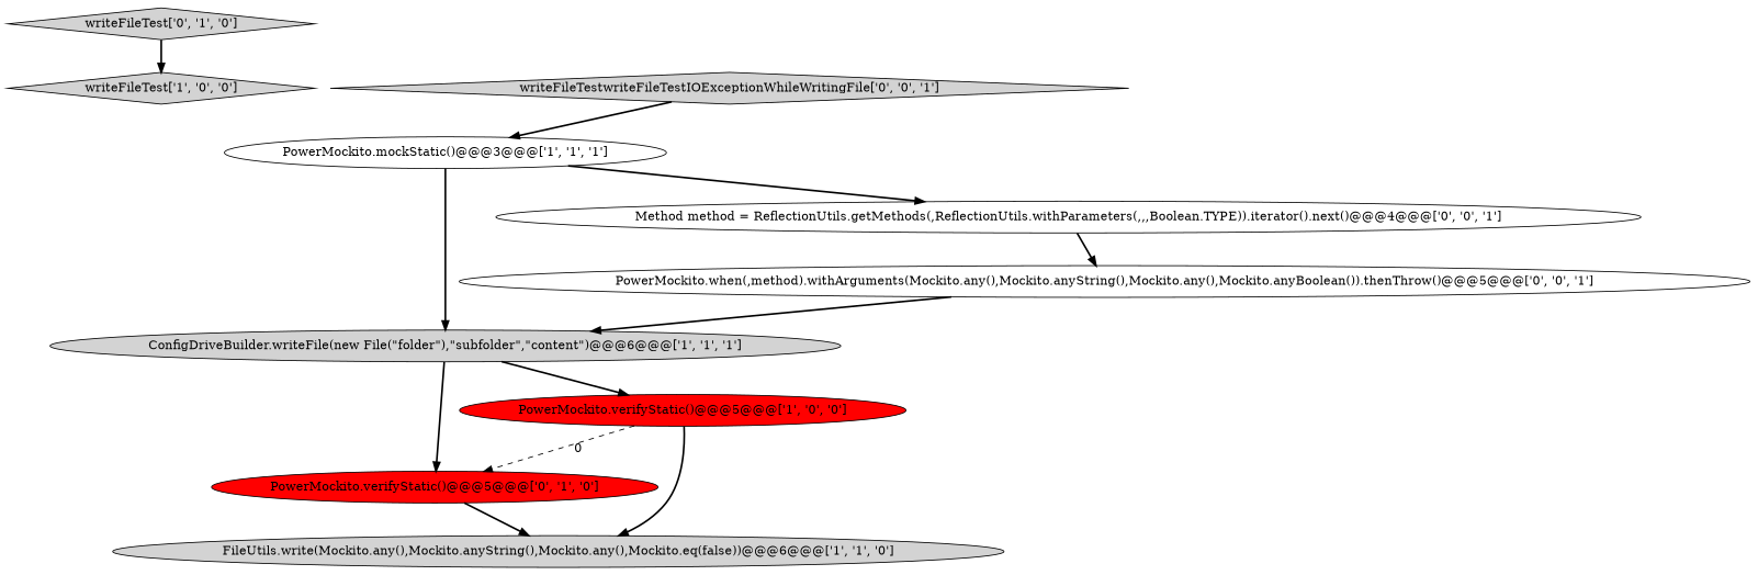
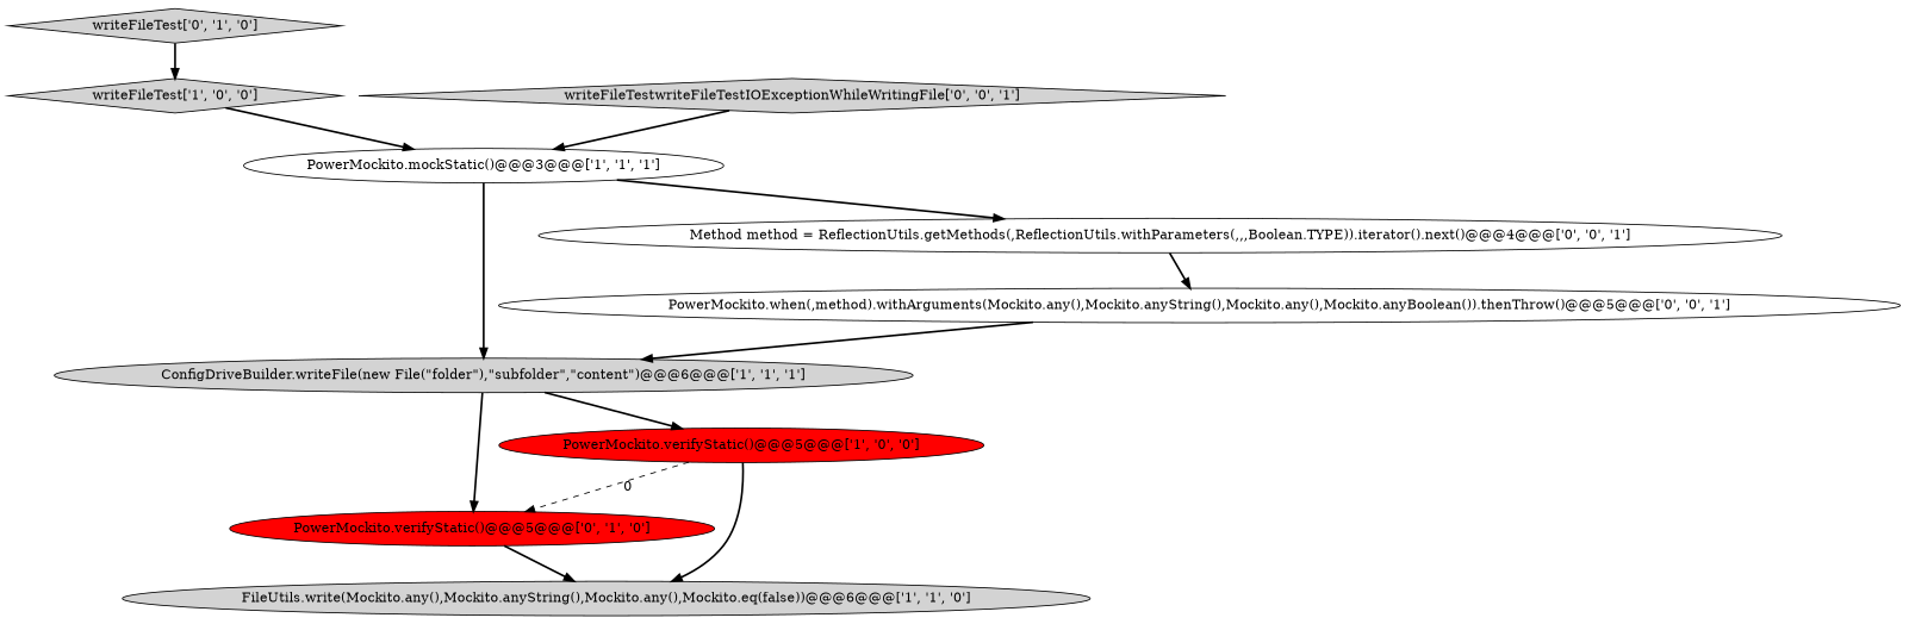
  digraph {
    fontname="DejaVu Serif"
    node [fillcolor=lightgray fontname="DejaVu Serif" shape=ellipse style=filled]
    edge [fontname="DejaVu Serif" style=bold]
    n1 [fillcolor=red label="PowerMockito.verifyStatic()@@@5@@@['0', '1', '0']"]
    n2 [label="FileUtils.write(Mockito.any(),Mockito.anyString(),Mockito.any(),Mockito.eq(false))@@@6@@@['1', '1', '0']"]
    n3 [label="ConfigDriveBuilder.writeFile(new File(\"folder\"),\"subfolder\",\"content\")@@@6@@@['1', '1', '1']"]
    n4 [fillcolor=red label="PowerMockito.verifyStatic()@@@5@@@['1', '0', '0']"]
    n5 [label="writeFileTest['1', '0', '0']" shape=diamond]
    n6 [fillcolor=white label="PowerMockito.mockStatic()@@@3@@@['1', '1', '1']"]
    n7 [fillcolor=white label="Method method = ReflectionUtils.getMethods(,ReflectionUtils.withParameters(,,,Boolean.TYPE)).iterator().next()@@@4@@@['0', '0', '1']"]
    n8 [label="writeFileTest['0', '1', '0']" shape=diamond]
    n9 [fillcolor=white label="PowerMockito.when(,method).withArguments(Mockito.any(),Mockito.anyString(),Mockito.any(),Mockito.anyBoolean()).thenThrow()@@@5@@@['0', '0', '1']"]
    n10 [label="writeFileTestwriteFileTestIOExceptionWhileWritingFile['0', '0', '1']" shape=diamond]
    n1 -> n2
    n3 -> n1
    n3 -> n4
    n4 -> n1 [label=0 style=dashed]
    n4 -> n2
+   n5 -> n6
    n6 -> n3
    n6 -> n7
    n7 -> n9
    n8 -> n5
    n9 -> n3
    n10 -> n6
  }
